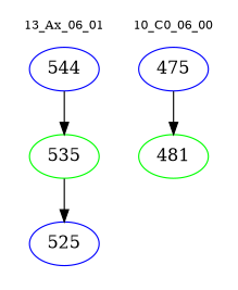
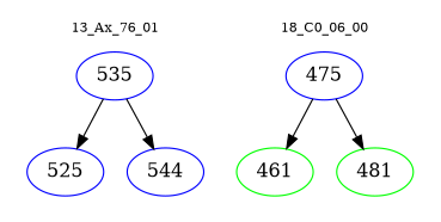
  digraph {
    node [color=blue]
    edge [color=black]
-   n1 [color=green label=535]
+   n1 [label=535]
    n2 [label=525]
    n3 [label=544]
    n4 [label=475]
+   n5 [color=green label=461]
    n6 [color=green label=481]
    subgraph cluster_1 {
      color=white
      fontsize=10
-     label="13_Ax_06_01"
+     label="13_Ax_76_01"
      n1
      n2
      n3
    }
    subgraph cluster_2 {
      color=white
      fontsize=10
-     label="10_C0_06_00"
+     label="18_C0_06_00"
      n4
+     n5
      n6
    }
    n1 -> n2
-   n3 -> n1
+   n1 -> n3
+   n4 -> n5
    n4 -> n6
  }
